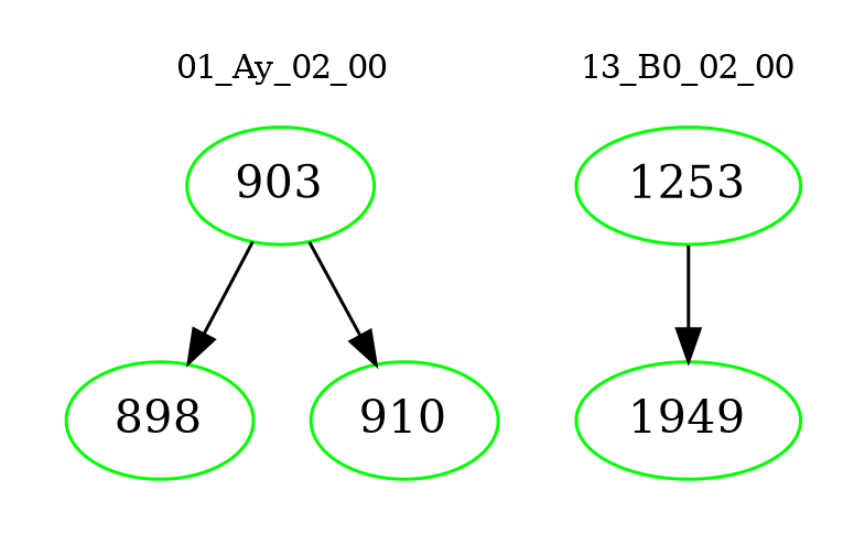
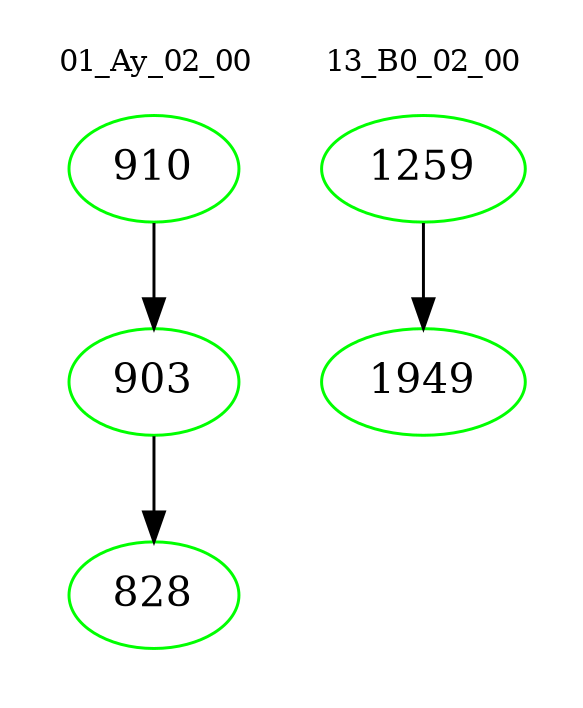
  digraph {
    node [color=green]
    edge [color=black]
    n1 [label=903]
-   n2 [label=898]
+   n2 [label=828]
    n3 [label=910]
-   n4 [label=1253]
+   n4 [label=1259]
    n5 [label=1949]
    subgraph cluster_1 {
      color=white
      fontsize=10
      label="01_Ay_02_00"
      n1
      n2
      n3
    }
    subgraph cluster_2 {
      color=white
      fontsize=10
      label="13_B0_02_00"
      n4
      n5
    }
    n1 -> n2
-   n1 -> n3
+   n3 -> n1
    n4 -> n5
  }
